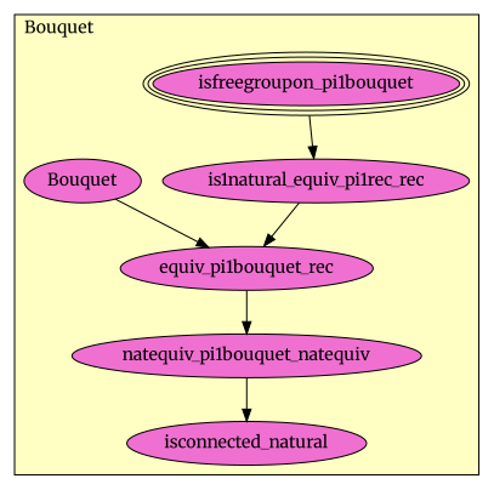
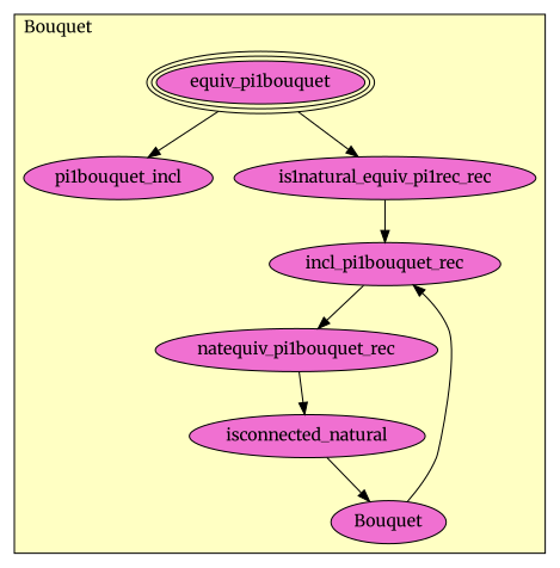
  digraph {
    fontname=Merriweather
    node [fillcolor="#F070D1" fontname=Merriweather style=filled]
    edge [fontname=Merriweather]
-   n1 [label=isfreegroupon_pi1bouquet peripheries=3]
+   n1 [label=equiv_pi1bouquet peripheries=3]
+   n2 [label=pi1bouquet_incl]
    n3 [label=is1natural_equiv_pi1rec_rec]
-   n4 [label=equiv_pi1bouquet_rec]
-   n5 [label=natequiv_pi1bouquet_natequiv]
+   n4 [label=incl_pi1bouquet_rec]
+   n5 [label=natequiv_pi1bouquet_rec]
    n6 [label=isconnected_natural]
    n7 [label=Bouquet]
    subgraph cluster_1 {
      fillcolor="#FFFFC3"
      label=Bouquet
      labeljust=l
      style=filled
      n1
+     n2
      n3
      n4
      n5
      n6
      n7
    }
+   n1 -> n2
    n1 -> n3
    n3 -> n4
    n4 -> n5
    n5 -> n6
+   n6 -> n7
    n7 -> n4
  }
